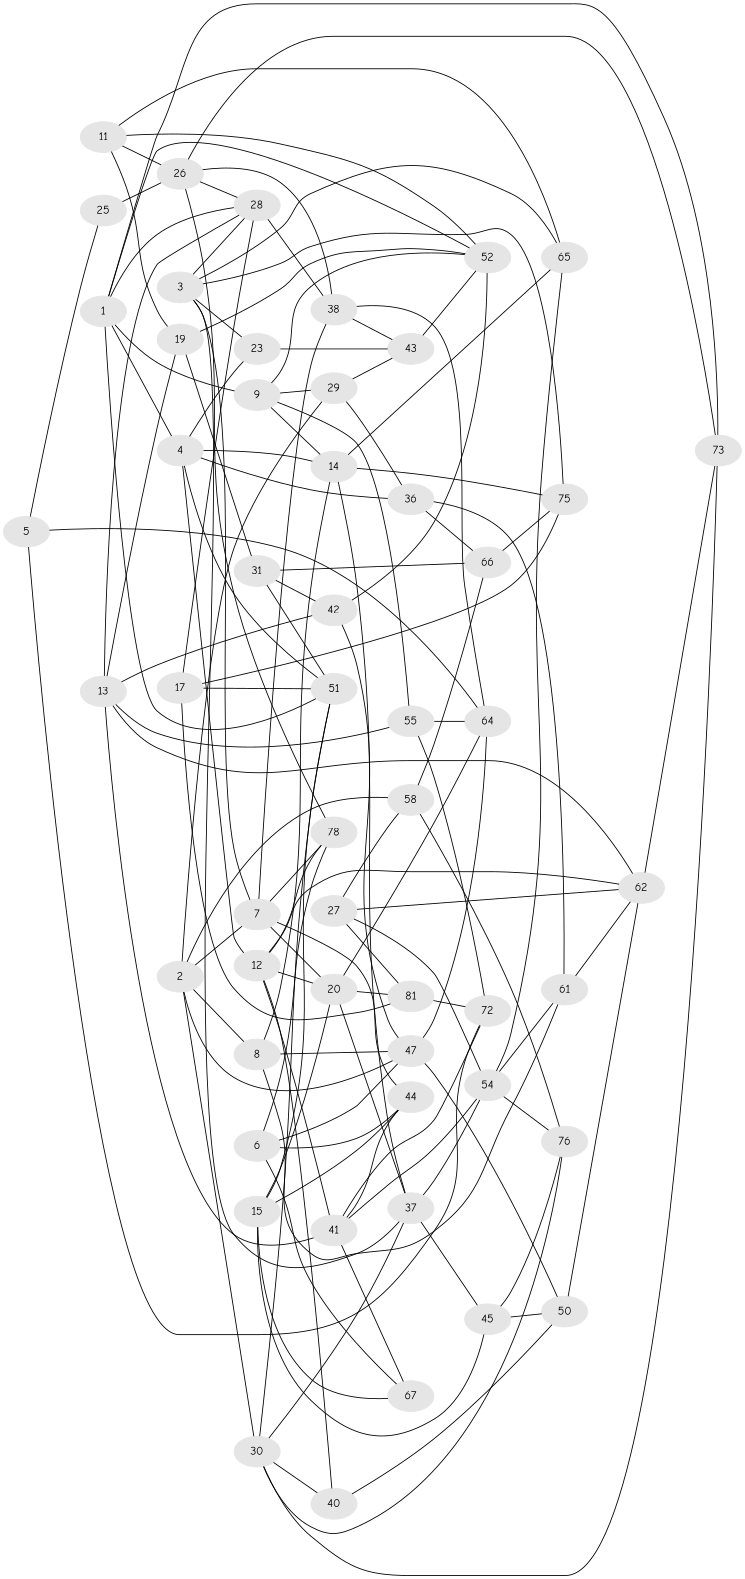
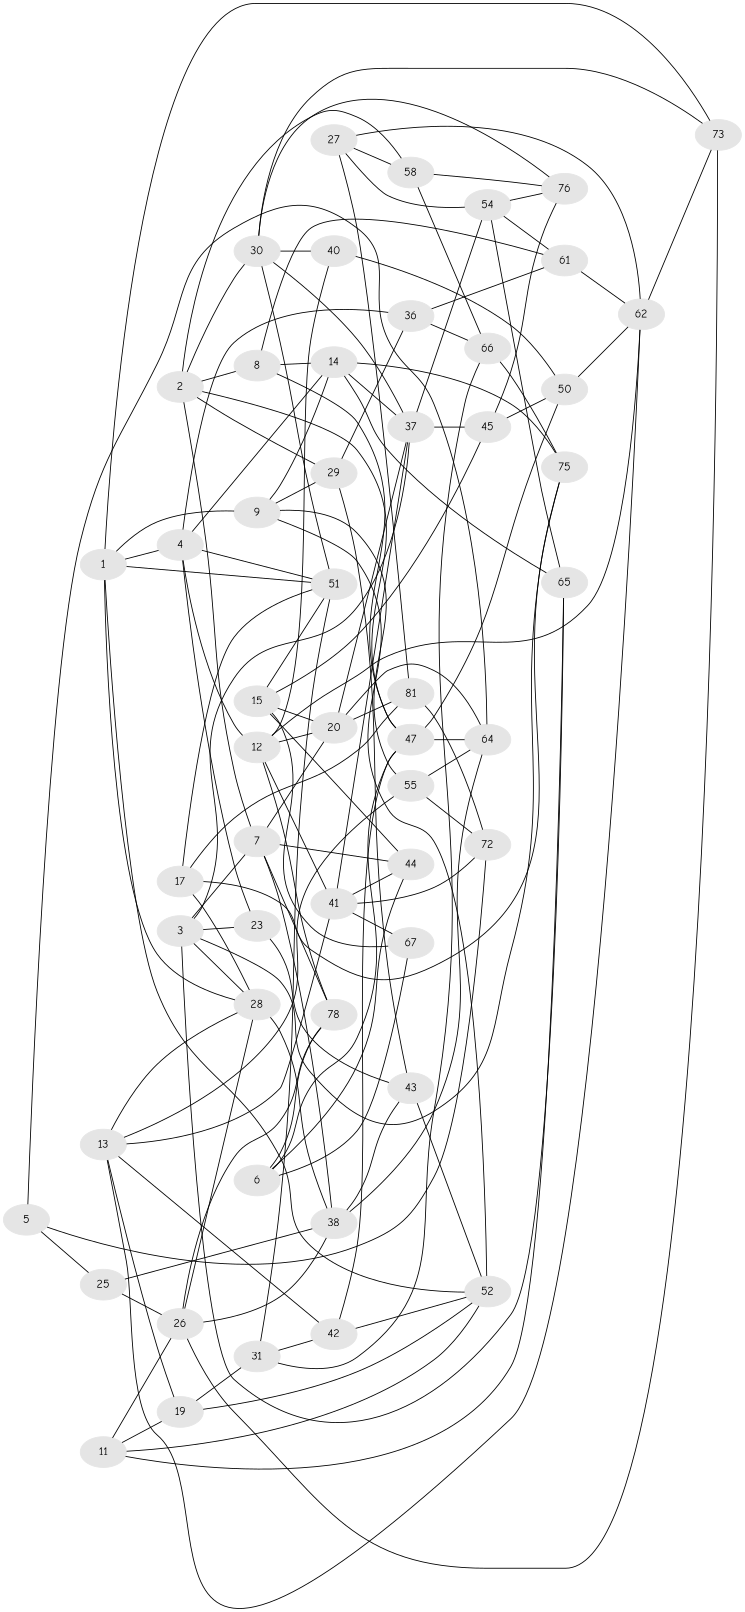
  graph {
    fontname="Comic Neue"
    rankdir=LR
    node [color=gray90 fontname="Comic Neue" style=filled]
    edge [fontname="Comic Neue"]
    1 [super="+57"]
    4 [super="+24"]
    28 [super="+34"]
    51 [super="+69"]
    52 [super="+56"]
    73
    9
    23
    12 [super="+39"]
    14 [super="+22"]
    36
    43
    38 [super="+63"]
    2 [super="+16"]
    7 [super="+70"]
    8
    29
    30 [super="+35"]
    47 [super="+48"]
    58
    44
    78
    20 [super="+49"]
    61
    37 [super="+74"]
    40
    76
    64 [super="+77"]
    50
    66
    3 [super="+10"]
    65
    75
    45
    54 [super="+68"]
    41 [super="+53"]
    62 [super="+79"]
    5
    25
    72
    26 [super="+32"]
    6
    67
    n44 [label=81]
    55
    11
    19
    31
    13 [super="+33"]
    42
    15 [super="+46"]
    17 [super="+21"]
    27 [super="+59"]
    1 -- 4
    1 -- 28
    1 -- 51
    1 -- 52
    1 -- 73
    1 -- 9
    4 -- 51
    4 -- 23
    4 -- 12
    4 -- 14
    4 -- 36
    28 -- 38
    9 -- 52
    9 -- 14
    9 -- 29
    9 -- 55
    23 -- 43
    12 -- 78
    12 -- 20
    12 -- 40
    12 -- 41
    12 -- 62
    14 -- 37
    14 -- 65
    14 -- 75
    36 -- 61
    36 -- 66
    43 -- 52
    38 -- 43
    38 -- 64
    2 -- 7
    2 -- 8
    2 -- 29
    2 -- 30
    2 -- 47
    2 -- 58
    7 -- 38
    7 -- 44
    7 -- 78
    7 -- 20
    8 -- 14
    8 -- 47
    8 -- 61
    29 -- 36
    29 -- 43
    30 -- 51
    30 -- 73
    30 -- 37
    30 -- 40
    30 -- 76
    47 -- 64
    47 -- 50
    58 -- 76
    58 -- 66
    20 -- 37
    20 -- 64
    20 -- n44
    61 -- 62
    37 -- 45
    37 -- 54
    40 -- 50
    50 -- 62
    66 -- 75
    3 -- 28
    3 -- 23
    3 -- 7
    3 -- 37
    3 -- 65
    3 -- 75
    45 -- 76
    45 -- 50
    54 -- 61
    54 -- 76
    54 -- 65
    41 -- 44
-   41 -- 54
+   41 -- 37
    41 -- 72
    41 -- 67
    62 -- 73
    5 -- 64
    5 -- 25
    5 -- 72
+   25 -- 38
    25 -- 26
    26 -- 28
    26 -- 73
    26 -- 38
    26 -- 78
    6 -- 47
    6 -- 44
    6 -- 78
    6 -- 67
    n44 -- 72
    55 -- 64
    55 -- 72
    11 -- 52
    11 -- 65
    11 -- 26
    11 -- 19
    19 -- 52
    19 -- 31
    31 -- 51
    31 -- 66
    31 -- 42
    13 -- 28
    13 -- 41
    13 -- 62
    13 -- 55
    13 -- 19
    13 -- 42
    42 -- 52
    42 -- 47
    15 -- 51
    15 -- 44
    15 -- 20
    15 -- 45
    15 -- 67 [weight=2]
    17 -- 28
    17 -- 51
    17 -- 75
    17 -- n44
    27 -- 58
    27 -- 54
    27 -- 62
    27 -- n44
  }
